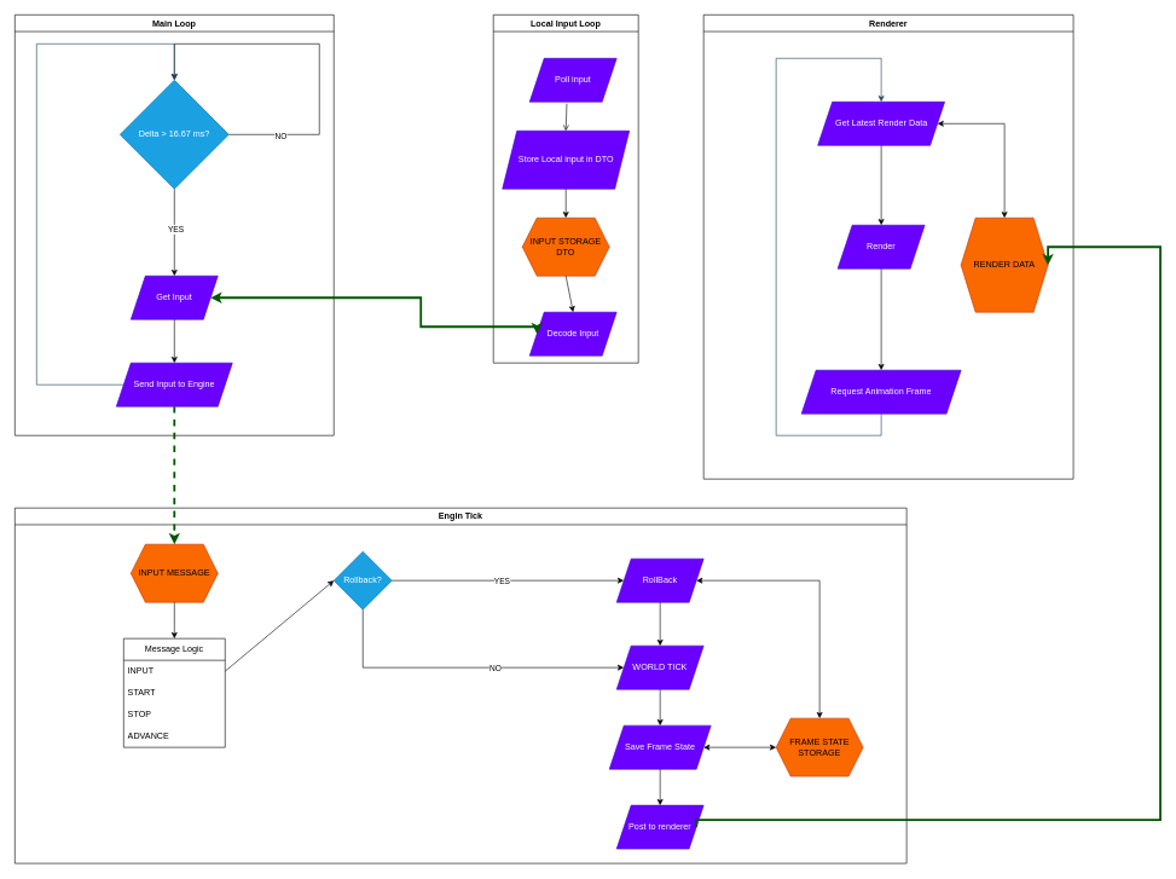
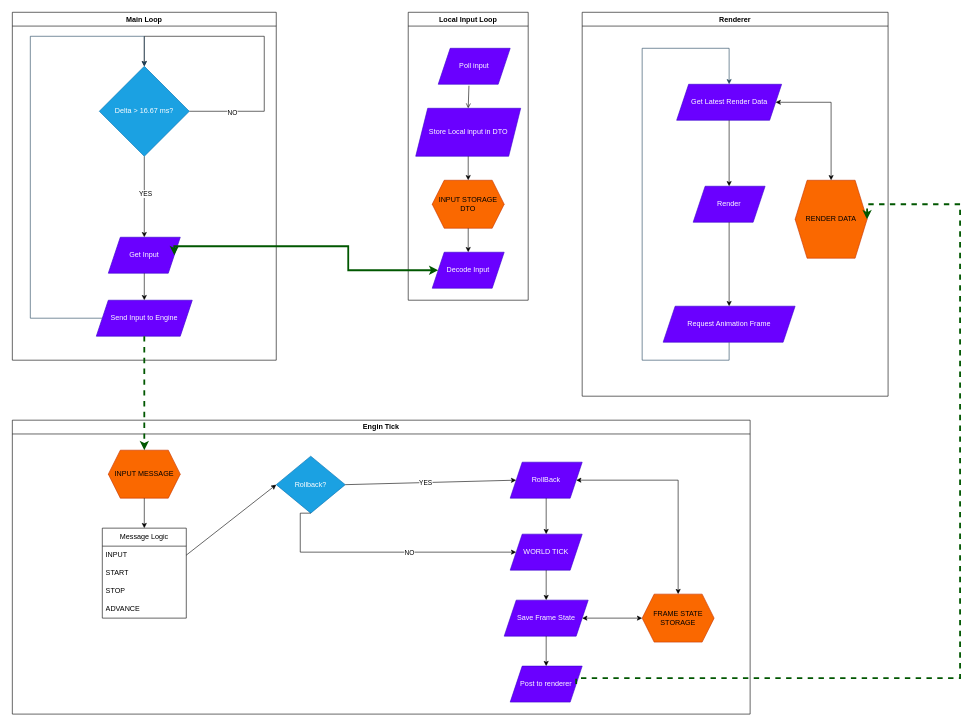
  <mxCell id="0" />
  <mxCell id="1" parent="0" />
  <mxCell id="2" value="Main Loop" style="swimlane;whiteSpace=wrap;html=1;" parent="1" vertex="1"><mxGeometry x="20" y="20" width="440" height="580" as="geometry" /></mxCell>
  <mxCell id="3" value="" style="endArrow=classic;html=1;rounded=0;exitX=1;exitY=0.5;exitDx=0;exitDy=0;entryX=0.5;entryY=0;entryDx=0;entryDy=0;edgeStyle=orthogonalEdgeStyle;" parent="2" source="12" target="12" edge="1"><mxGeometry width="50" height="50" relative="1" as="geometry"><mxPoint x="300" y="130" as="sourcePoint" /><mxPoint x="220" y="70" as="targetPoint" /><Array as="points"><mxPoint x="420" y="165" /><mxPoint x="420" y="40" /><mxPoint x="220" y="40" /></Array></mxGeometry></mxCell>
  <mxCell id="4" value="No" style="edgeLabel;html=1;align=center;verticalAlign=middle;resizable=0;points=[];" parent="3" vertex="1" connectable="0"><mxGeometry x="-0.718" y="-1" relative="1" as="geometry"><mxPoint as="offset" /></mxGeometry></mxCell>
  <mxCell id="5" value="NO" style="edgeLabel;html=1;align=center;verticalAlign=middle;resizable=0;points=[];" parent="3" vertex="1" connectable="0"><mxGeometry x="-0.718" y="-1" relative="1" as="geometry"><mxPoint as="offset" /></mxGeometry></mxCell>
- <mxCell id="6" value="Get Input" style="shape=parallelogram;perimeter=parallelogramPerimeter;whiteSpace=wrap;html=1;fixedSize=1;fillColor=#6a00ff;fontColor=#ffffff;strokeColor=#3700CC;" parent="2" vertex="1"><mxGeometry x="160" y="360" width="120" height="60" as="geometry" /></mxCell>
+ <mxCell id="6" value="Get Input" style="shape=parallelogram;perimeter=parallelogramPerimeter;whiteSpace=wrap;html=1;fixedSize=1;fillColor=#6a00ff;fontColor=#ffffff;strokeColor=#3700CC;" parent="2" vertex="1"><mxGeometry x="160" y="375" width="120" height="60" as="geometry" /></mxCell>
  <mxCell id="7" value="Send Input to Engine" style="shape=parallelogram;perimeter=parallelogramPerimeter;whiteSpace=wrap;html=1;fixedSize=1;fillColor=#6a00ff;fontColor=#ffffff;strokeColor=#3700CC;" parent="2" vertex="1"><mxGeometry x="140" y="480" width="160" height="60" as="geometry" /></mxCell>
  <mxCell id="8" value="" style="endArrow=classic;html=1;rounded=0;exitX=0.5;exitY=1;exitDx=0;exitDy=0;entryX=0.5;entryY=0;entryDx=0;entryDy=0;edgeStyle=orthogonalEdgeStyle;" parent="2" source="12" target="6" edge="1"><mxGeometry width="50" height="50" relative="1" as="geometry"><mxPoint x="220" y="190" as="sourcePoint" /><mxPoint x="130" y="400" as="targetPoint" /></mxGeometry></mxCell>
  <mxCell id="9" value="YES" style="edgeLabel;html=1;align=center;verticalAlign=middle;resizable=0;points=[];" parent="8" vertex="1" connectable="0"><mxGeometry x="-0.088" y="1" relative="1" as="geometry"><mxPoint as="offset" /></mxGeometry></mxCell>
  <mxCell id="10" value="" style="endArrow=classic;html=1;rounded=0;exitX=0.5;exitY=1;exitDx=0;exitDy=0;entryX=0.5;entryY=0;entryDx=0;entryDy=0;" parent="2" source="6" target="7" edge="1"><mxGeometry width="50" height="50" relative="1" as="geometry"><mxPoint x="310" y="470" as="sourcePoint" /><mxPoint x="360" y="420" as="targetPoint" /></mxGeometry></mxCell>
  <mxCell id="11" value="" style="endArrow=classic;html=1;rounded=0;exitX=0;exitY=0.5;exitDx=0;exitDy=0;entryX=0.5;entryY=0;entryDx=0;entryDy=0;edgeStyle=orthogonalEdgeStyle;fillColor=#bac8d3;strokeColor=#23445d;" parent="2" source="7" target="12" edge="1"><mxGeometry width="50" height="50" relative="1" as="geometry"><mxPoint x="390" y="350" as="sourcePoint" /><mxPoint x="220" y="70" as="targetPoint" /><Array as="points"><mxPoint x="30" y="510" /><mxPoint x="30" y="40" /><mxPoint x="220" y="40" /></Array></mxGeometry></mxCell>
  <mxCell id="12" value="Delta &amp;gt; 16.67 ms?" style="rhombus;whiteSpace=wrap;html=1;fillColor=#1ba1e2;fontColor=#ffffff;strokeColor=#006EAF;" parent="2" vertex="1"><mxGeometry x="145" y="90" width="150" height="150" as="geometry" /></mxCell>
  <mxCell id="13" value="Local Input Loop" style="swimlane;whiteSpace=wrap;html=1;" parent="1" vertex="1"><mxGeometry x="680" y="20" width="200" height="480" as="geometry" /></mxCell>
  <mxCell id="14" value="Poll input" style="shape=parallelogram;perimeter=parallelogramPerimeter;whiteSpace=wrap;html=1;fixedSize=1;fillColor=#6a00ff;fontColor=#ffffff;strokeColor=#3700CC;" parent="13" vertex="1"><mxGeometry x="50" y="60" width="120" height="60" as="geometry" /></mxCell>
  <mxCell id="15" value="Store Local input in DTO" style="shape=parallelogram;perimeter=parallelogramPerimeter;whiteSpace=wrap;html=1;fixedSize=1;fillColor=#6a00ff;fontColor=#ffffff;strokeColor=#3700CC;" parent="13" vertex="1"><mxGeometry x="12.5" y="160" width="175" height="80" as="geometry" /></mxCell>
  <mxCell id="16" value="" style="endArrow=open;html=1;rounded=0;exitX=0.427;exitY=1.04;exitDx=0;exitDy=0;exitPerimeter=0;entryX=0.5;entryY=0;entryDx=0;entryDy=0;" parent="13" source="14" target="15" edge="1"><mxGeometry width="50" height="50" relative="1" as="geometry"><mxPoint x="-100" y="190" as="sourcePoint" /><mxPoint x="-50" y="140" as="targetPoint" /></mxGeometry></mxCell>
  <mxCell id="17" value="INPUT STORAGE DTO" style="shape=hexagon;perimeter=hexagonPerimeter2;whiteSpace=wrap;html=1;fixedSize=1;fillColor=#fa6800;fontColor=#000000;strokeColor=#C73500;" parent="13" vertex="1"><mxGeometry x="40" y="280" width="120" height="80" as="geometry" /></mxCell>
- <mxCell id="18" value="Decode Input" style="shape=parallelogram;perimeter=parallelogramPerimeter;whiteSpace=wrap;html=1;fixedSize=1;fillColor=#6a00ff;fontColor=#ffffff;strokeColor=#3700CC;" parent="13" vertex="1"><mxGeometry x="50" y="410" width="120" height="60" as="geometry" /></mxCell>
+ <mxCell id="18" value="Decode Input" style="shape=parallelogram;perimeter=parallelogramPerimeter;whiteSpace=wrap;html=1;fixedSize=1;fillColor=#6a00ff;fontColor=#ffffff;strokeColor=#3700CC;" parent="13" vertex="1"><mxGeometry x="40" y="400" width="120" height="60" as="geometry" /></mxCell>
  <mxCell id="19" value="" style="endArrow=classic;html=1;rounded=0;exitX=0.5;exitY=1;exitDx=0;exitDy=0;entryX=0.5;entryY=0;entryDx=0;entryDy=0;" parent="13" source="15" target="17" edge="1"><mxGeometry width="50" height="50" relative="1" as="geometry"><mxPoint x="270" y="270" as="sourcePoint" /><mxPoint x="320" y="220" as="targetPoint" /></mxGeometry></mxCell>
  <mxCell id="20" value="" style="endArrow=classic;html=1;rounded=0;entryX=0.5;entryY=0;entryDx=0;entryDy=0;" parent="13" target="18" edge="1"><mxGeometry width="50" height="50" relative="1" as="geometry"><mxPoint x="100" y="360" as="sourcePoint" /><mxPoint x="160" y="370" as="targetPoint" /><Array as="points" /></mxGeometry></mxCell>
  <mxCell id="21" value="Engin Tick" style="swimlane;whiteSpace=wrap;html=1;" parent="1" vertex="1"><mxGeometry x="20" y="700" width="1230" height="490" as="geometry" /></mxCell>
  <mxCell id="22" value="INPUT MESSAGE" style="shape=hexagon;perimeter=hexagonPerimeter2;whiteSpace=wrap;html=1;fixedSize=1;fillColor=#fa6800;fontColor=#000000;strokeColor=#C73500;" parent="21" vertex="1"><mxGeometry x="160" y="50" width="120" height="80" as="geometry" /></mxCell>
  <mxCell id="23" value="" style="endArrow=classic;html=1;rounded=0;exitX=0.5;exitY=1;exitDx=0;exitDy=0;entryX=0.5;entryY=0;entryDx=0;entryDy=0;" parent="21" source="22" edge="1"><mxGeometry width="50" height="50" relative="1" as="geometry"><mxPoint x="400" y="220" as="sourcePoint" /><mxPoint x="220" y="180" as="targetPoint" /></mxGeometry></mxCell>
  <mxCell id="24" value="Message Logic" style="swimlane;fontStyle=0;childLayout=stackLayout;horizontal=1;startSize=30;horizontalStack=0;resizeParent=1;resizeParentMax=0;resizeLast=0;collapsible=1;marginBottom=0;whiteSpace=wrap;html=1;" parent="21" vertex="1"><mxGeometry x="150" y="180" width="140" height="150" as="geometry" /></mxCell>
  <mxCell id="25" value="INPUT" style="text;strokeColor=none;fillColor=none;align=left;verticalAlign=middle;spacingLeft=4;spacingRight=4;overflow=hidden;points=[[0,0.5],[1,0.5]];portConstraint=eastwest;rotatable=0;whiteSpace=wrap;html=1;" parent="24" vertex="1"><mxGeometry y="30" width="140" height="30" as="geometry" /></mxCell>
  <mxCell id="26" value="START" style="text;strokeColor=none;fillColor=none;align=left;verticalAlign=middle;spacingLeft=4;spacingRight=4;overflow=hidden;points=[[0,0.5],[1,0.5]];portConstraint=eastwest;rotatable=0;whiteSpace=wrap;html=1;" parent="24" vertex="1"><mxGeometry y="60" width="140" height="30" as="geometry" /></mxCell>
  <mxCell id="27" value="STOP" style="text;strokeColor=none;fillColor=none;align=left;verticalAlign=middle;spacingLeft=4;spacingRight=4;overflow=hidden;points=[[0,0.5],[1,0.5]];portConstraint=eastwest;rotatable=0;whiteSpace=wrap;html=1;" parent="24" vertex="1"><mxGeometry y="90" width="140" height="30" as="geometry" /></mxCell>
  <mxCell id="28" value="ADVANCE" style="text;strokeColor=none;fillColor=none;align=left;verticalAlign=middle;spacingLeft=4;spacingRight=4;overflow=hidden;points=[[0,0.5],[1,0.5]];portConstraint=eastwest;rotatable=0;whiteSpace=wrap;html=1;" parent="24" vertex="1"><mxGeometry y="120" width="140" height="30" as="geometry" /></mxCell>
  <mxCell id="29" value="Post to renderer" style="shape=parallelogram;perimeter=parallelogramPerimeter;whiteSpace=wrap;html=1;fixedSize=1;fillColor=#6a00ff;fontColor=#ffffff;strokeColor=#3700CC;" parent="21" vertex="1"><mxGeometry x="830" y="410" width="120" height="60" as="geometry" /></mxCell>
  <mxCell id="30" value="RollBack" style="shape=parallelogram;perimeter=parallelogramPerimeter;whiteSpace=wrap;html=1;fixedSize=1;fillColor=#6a00ff;fontColor=#ffffff;strokeColor=#3700CC;" parent="21" vertex="1"><mxGeometry x="830" y="70" width="120" height="60" as="geometry" /></mxCell>
- <mxCell id="31" value="Rollback?" style="rhombus;whiteSpace=wrap;html=1;fillColor=#1ba1e2;fontColor=#ffffff;strokeColor=#006EAF;" parent="21" vertex="1"><mxGeometry x="440" y="60" width="80" height="80" as="geometry" /></mxCell>
+ <mxCell id="31" value="Rollback?" style="rhombus;whiteSpace=wrap;html=1;fillColor=#1ba1e2;fontColor=#ffffff;strokeColor=#006EAF;" parent="21" vertex="1"><mxGeometry x="440" y="60" width="115" height="95" as="geometry" /></mxCell>
  <mxCell id="32" value="" style="endArrow=classic;html=1;rounded=0;exitX=1;exitY=0.5;exitDx=0;exitDy=0;entryX=0;entryY=0.5;entryDx=0;entryDy=0;" parent="21" source="31" target="30" edge="1"><mxGeometry width="50" height="50" relative="1" as="geometry"><mxPoint x="760" y="150" as="sourcePoint" /><mxPoint x="810" y="100" as="targetPoint" /></mxGeometry></mxCell>
  <mxCell id="33" value="YES" style="edgeLabel;html=1;align=center;verticalAlign=middle;resizable=0;points=[];" parent="32" vertex="1" connectable="0"><mxGeometry x="-0.059" relative="1" as="geometry"><mxPoint as="offset" /></mxGeometry></mxCell>
  <mxCell id="34" value="Save Frame State" style="shape=parallelogram;perimeter=parallelogramPerimeter;whiteSpace=wrap;html=1;fixedSize=1;fillColor=#6a00ff;fontColor=#ffffff;strokeColor=#3700CC;" parent="21" vertex="1"><mxGeometry x="820" y="300" width="140" height="60" as="geometry" /></mxCell>
  <mxCell id="35" value="" style="endArrow=classic;html=1;rounded=0;exitX=0.5;exitY=1;exitDx=0;exitDy=0;entryX=0.5;entryY=0;entryDx=0;entryDy=0;" parent="21" source="34" target="29" edge="1"><mxGeometry width="50" height="50" relative="1" as="geometry"><mxPoint x="880" y="400" as="sourcePoint" /><mxPoint x="930" y="350" as="targetPoint" /></mxGeometry></mxCell>
  <mxCell id="36" value="WORLD TICK" style="shape=parallelogram;perimeter=parallelogramPerimeter;whiteSpace=wrap;html=1;fixedSize=1;fillColor=#6a00ff;fontColor=#ffffff;strokeColor=#3700CC;" parent="21" vertex="1"><mxGeometry x="830" y="190" width="120" height="60" as="geometry" /></mxCell>
  <mxCell id="37" value="" style="endArrow=classic;html=1;rounded=0;exitX=1;exitY=0.5;exitDx=0;exitDy=0;entryX=0;entryY=0.5;entryDx=0;entryDy=0;" parent="21" source="25" target="31" edge="1"><mxGeometry width="50" height="50" relative="1" as="geometry"><mxPoint x="340" y="140" as="sourcePoint" /><mxPoint x="390" y="90" as="targetPoint" /></mxGeometry></mxCell>
  <mxCell id="38" value="" style="endArrow=classic;html=1;rounded=0;exitX=0.5;exitY=1;exitDx=0;exitDy=0;entryX=0;entryY=0.5;entryDx=0;entryDy=0;edgeStyle=orthogonalEdgeStyle;" parent="21" source="31" target="36" edge="1"><mxGeometry width="50" height="50" relative="1" as="geometry"><mxPoint x="630" y="190" as="sourcePoint" /><mxPoint x="680" y="140" as="targetPoint" /><Array as="points"><mxPoint x="480" y="220" /></Array></mxGeometry></mxCell>
  <mxCell id="39" value="NO" style="edgeLabel;html=1;align=center;verticalAlign=middle;resizable=0;points=[];" parent="38" vertex="1" connectable="0"><mxGeometry x="0.173" relative="1" as="geometry"><mxPoint x="4" as="offset" /></mxGeometry></mxCell>
  <mxCell id="40" value="" style="endArrow=classic;html=1;rounded=0;exitX=0.5;exitY=1;exitDx=0;exitDy=0;entryX=0.5;entryY=0;entryDx=0;entryDy=0;" parent="21" source="30" target="36" edge="1"><mxGeometry width="50" height="50" relative="1" as="geometry"><mxPoint x="950" y="180" as="sourcePoint" /><mxPoint x="1000" y="130" as="targetPoint" /></mxGeometry></mxCell>
  <mxCell id="41" value="" style="endArrow=classic;html=1;rounded=0;exitX=0.5;exitY=1;exitDx=0;exitDy=0;entryX=0.5;entryY=0;entryDx=0;entryDy=0;" parent="21" source="36" target="34" edge="1"><mxGeometry width="50" height="50" relative="1" as="geometry"><mxPoint x="460" y="330" as="sourcePoint" /><mxPoint x="510" y="280" as="targetPoint" /></mxGeometry></mxCell>
  <mxCell id="42" value="" style="endArrow=classic;startArrow=classic;html=1;rounded=0;exitX=1;exitY=0.5;exitDx=0;exitDy=0;entryX=0;entryY=0.5;entryDx=0;entryDy=0;edgeStyle=orthogonalEdgeStyle;fillColor=#008a00;strokeColor=#005700;strokeWidth=3;" parent="1" source="6" target="18" edge="1"><mxGeometry width="50" height="50" relative="1" as="geometry"><mxPoint x="490" y="520" as="sourcePoint" /><mxPoint x="540" y="470" as="targetPoint" /><Array as="points"><mxPoint x="580" y="410" /><mxPoint x="580" y="450" /></Array></mxGeometry></mxCell>
  <mxCell id="43" value="Renderer" style="swimlane;whiteSpace=wrap;html=1;" parent="1" vertex="1"><mxGeometry x="970" y="20" width="510" height="640" as="geometry" /></mxCell>
  <mxCell id="44" value="Get Latest Render Data" style="shape=parallelogram;perimeter=parallelogramPerimeter;whiteSpace=wrap;html=1;fixedSize=1;fillColor=#6a00ff;fontColor=#ffffff;strokeColor=#3700CC;" parent="43" vertex="1"><mxGeometry x="157.5" y="120" width="175" height="60" as="geometry" /></mxCell>
  <mxCell id="45" value="RENDER DATA" style="shape=hexagon;perimeter=hexagonPerimeter2;whiteSpace=wrap;html=1;fixedSize=1;fillColor=#fa6800;fontColor=#000000;strokeColor=#C73500;" parent="43" vertex="1"><mxGeometry x="355" y="280" width="120" height="130" as="geometry" /></mxCell>
  <mxCell id="46" value="" style="endArrow=classic;startArrow=classic;html=1;rounded=0;exitX=1;exitY=0.5;exitDx=0;exitDy=0;entryX=0.5;entryY=0;entryDx=0;entryDy=0;edgeStyle=orthogonalEdgeStyle;" parent="43" source="44" target="45" edge="1"><mxGeometry width="50" height="50" relative="1" as="geometry"><mxPoint x="260" y="410" as="sourcePoint" /><mxPoint x="310" y="360" as="targetPoint" /></mxGeometry></mxCell>
  <mxCell id="47" value="Render" style="shape=parallelogram;perimeter=parallelogramPerimeter;whiteSpace=wrap;html=1;fixedSize=1;fillColor=#6a00ff;fontColor=#ffffff;strokeColor=#3700CC;" parent="43" vertex="1"><mxGeometry x="185" y="290" width="120" height="60" as="geometry" /></mxCell>
  <mxCell id="48" value="" style="endArrow=classic;html=1;rounded=0;exitX=0.5;exitY=1;exitDx=0;exitDy=0;entryX=0.5;entryY=0;entryDx=0;entryDy=0;edgeStyle=orthogonalEdgeStyle;" parent="43" source="44" target="47" edge="1"><mxGeometry width="50" height="50" relative="1" as="geometry"><mxPoint x="180" y="410" as="sourcePoint" /><mxPoint x="230" y="360" as="targetPoint" /></mxGeometry></mxCell>
  <mxCell id="49" value="Request Animation&lt;span style=&quot;background-color: initial;&quot;&gt;&amp;nbsp;Frame&lt;/span&gt;" style="shape=parallelogram;perimeter=parallelogramPerimeter;whiteSpace=wrap;html=1;fixedSize=1;fillColor=#6a00ff;fontColor=#ffffff;strokeColor=#3700CC;" parent="43" vertex="1"><mxGeometry x="135" y="490" width="220" height="60" as="geometry" /></mxCell>
  <mxCell id="50" value="" style="endArrow=classic;html=1;rounded=0;exitX=0.5;exitY=1;exitDx=0;exitDy=0;entryX=0.5;entryY=0;entryDx=0;entryDy=0;" parent="43" source="47" target="49" edge="1"><mxGeometry width="50" height="50" relative="1" as="geometry"><mxPoint x="370" y="480" as="sourcePoint" /><mxPoint x="420" y="430" as="targetPoint" /></mxGeometry></mxCell>
  <mxCell id="51" value="" style="endArrow=classic;html=1;rounded=0;entryX=0.5;entryY=0;entryDx=0;entryDy=0;edgeStyle=orthogonalEdgeStyle;fillColor=#bac8d3;strokeColor=#23445d;strokeWidth=1;exitX=0.5;exitY=1;exitDx=0;exitDy=0;" parent="43" source="49" edge="1"><mxGeometry width="50" height="50" relative="1" as="geometry"><mxPoint x="260" y="560" as="sourcePoint" /><mxPoint x="245" y="120" as="targetPoint" /><Array as="points"><mxPoint x="245" y="580" /><mxPoint x="100" y="580" /><mxPoint x="100" y="60" /><mxPoint x="245" y="60" /></Array></mxGeometry></mxCell>
- <mxCell id="52" value="" style="endArrow=classic;html=1;rounded=0;exitX=1;exitY=0.5;exitDx=0;exitDy=0;entryX=1;entryY=0.5;entryDx=0;entryDy=0;edgeStyle=orthogonalEdgeStyle;elbow=vertical;fillColor=#008a00;strokeColor=#005700;strokeWidth=3;" parent="1" source="29" target="45" edge="1"><mxGeometry width="50" height="50" relative="1" as="geometry"><mxPoint x="1070" y="910" as="sourcePoint" /><mxPoint x="1120" y="860" as="targetPoint" /><Array as="points"><mxPoint x="1600" y="1130" /><mxPoint x="1600" y="340" /></Array></mxGeometry></mxCell>
+ <mxCell id="52" value="" style="endArrow=classic;html=1;rounded=0;exitX=1;exitY=0.5;exitDx=0;exitDy=0;entryX=1;entryY=0.5;entryDx=0;entryDy=0;edgeStyle=orthogonalEdgeStyle;elbow=vertical;fillColor=#008a00;strokeColor=#005700;strokeWidth=3;dashed=1;" parent="1" source="29" target="45" edge="1"><mxGeometry width="50" height="50" relative="1" as="geometry"><mxPoint x="1070" y="910" as="sourcePoint" /><mxPoint x="1120" y="860" as="targetPoint" /><Array as="points"><mxPoint x="1600" y="1130" /><mxPoint x="1600" y="340" /></Array></mxGeometry></mxCell>
  <mxCell id="53" value="" style="endArrow=classic;html=1;rounded=0;exitX=0.5;exitY=1;exitDx=0;exitDy=0;entryX=0.5;entryY=0;entryDx=0;entryDy=0;fillColor=#008a00;strokeColor=#005700;strokeWidth=3;dashed=1;" parent="1" source="7" target="22" edge="1"><mxGeometry width="50" height="50" relative="1" as="geometry"><mxPoint x="370" y="590" as="sourcePoint" /><mxPoint x="420" y="540" as="targetPoint" /></mxGeometry></mxCell>
  <mxCell id="54" value="" style="endArrow=classic;startArrow=classic;html=1;rounded=0;entryX=1;entryY=0.5;entryDx=0;entryDy=0;exitX=0.5;exitY=0;exitDx=0;exitDy=0;edgeStyle=orthogonalEdgeStyle;" parent="1" source="55" target="30" edge="1"><mxGeometry width="50" height="50" relative="1" as="geometry"><mxPoint x="490" y="990" as="sourcePoint" /><mxPoint x="540" y="940" as="targetPoint" /><Array as="points"><mxPoint x="1130" y="800" /></Array></mxGeometry></mxCell>
  <mxCell id="55" value="FRAME STATE STORAGE" style="shape=hexagon;perimeter=hexagonPerimeter2;whiteSpace=wrap;html=1;fixedSize=1;fillColor=#fa6800;fontColor=#000000;strokeColor=#C73500;" parent="1" vertex="1"><mxGeometry x="1070" y="990" width="120" height="80" as="geometry" /></mxCell>
  <mxCell id="56" value="" style="endArrow=classic;startArrow=classic;html=1;rounded=0;entryX=1;entryY=0.5;entryDx=0;entryDy=0;" parent="1" target="34" edge="1"><mxGeometry width="50" height="50" relative="1" as="geometry"><mxPoint x="1070" y="1030" as="sourcePoint" /><mxPoint x="530" y="1120" as="targetPoint" /></mxGeometry></mxCell>
